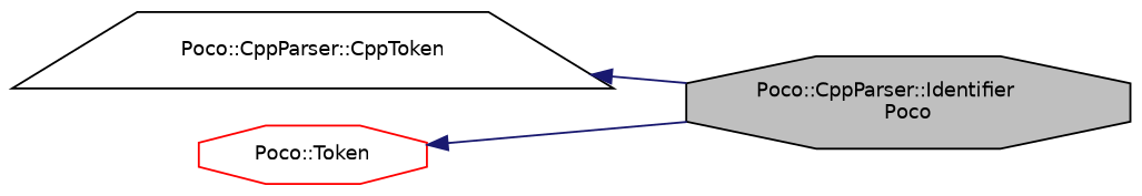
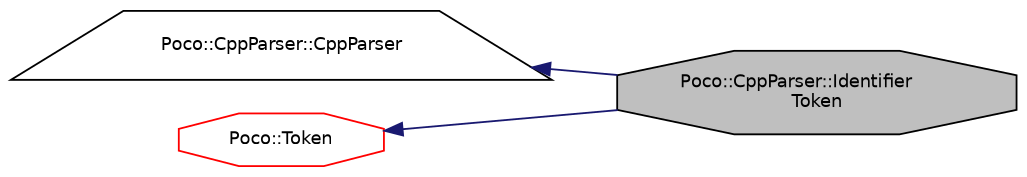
  digraph {
    rankdir=LR
    node [color=black fillcolor=white fontname=Helvetica fontsize=10 shape=octagon style=filled]
    edge [color=midnightblue dir=back fontname=Helvetica fontsize=10 labelfontname=Helvetica labelfontsize=10 style=solid]
-   n1 [fillcolor=grey75 fontcolor=black height=0.2 label="Poco::CppParser::Identifier\lPoco" width=0.4]
-   n2 [height=0.2 label="Poco::CppParser::CppToken" shape=trapezium width=0.4]
+   n1 [fillcolor=grey75 fontcolor=black height=0.2 label="Poco::CppParser::Identifier\lToken" width=0.4]
+   n2 [height=0.2 label="Poco::CppParser::CppParser" shape=trapezium width=0.4]
    n3 [color=red height=0.2 label="Poco::Token" width=0.4]
    n2 -> n1
    n3 -> n1
  }
